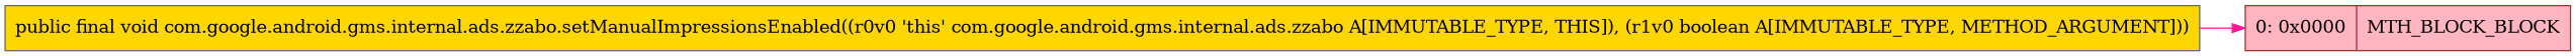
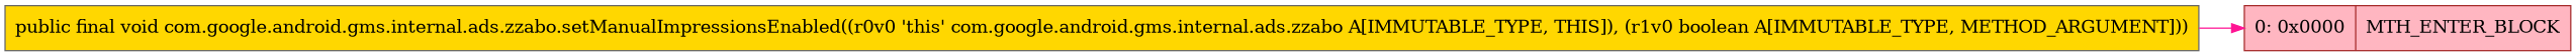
  digraph {
    rankdir=LR
    node [shape=record style=filled]
-   n1 [color=brown label="{0\:\ 0x0000|MTH_BLOCK_BLOCK\l}" fillcolor=lightpink]
+   n1 [color=brown label="{0\:\ 0x0000|MTH_ENTER_BLOCK\l}" fillcolor=lightpink]
    n2 [label="{public final void com.google.android.gms.internal.ads.zzabo.setManualImpressionsEnabled((r0v0 'this' com.google.android.gms.internal.ads.zzabo A[IMMUTABLE_TYPE, THIS]), (r1v0 boolean A[IMMUTABLE_TYPE, METHOD_ARGUMENT])) }" fillcolor=gold color=gray40]
    subgraph cluster_1 {
      label="R(0)"
    }
    n2 -> n1 [color=deeppink]
  }
